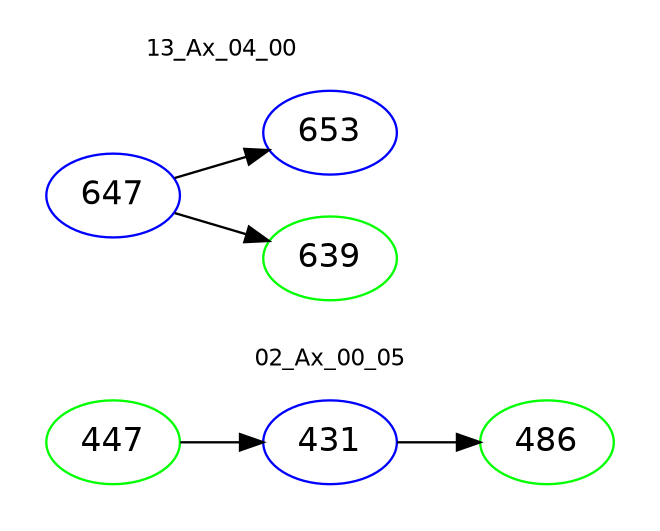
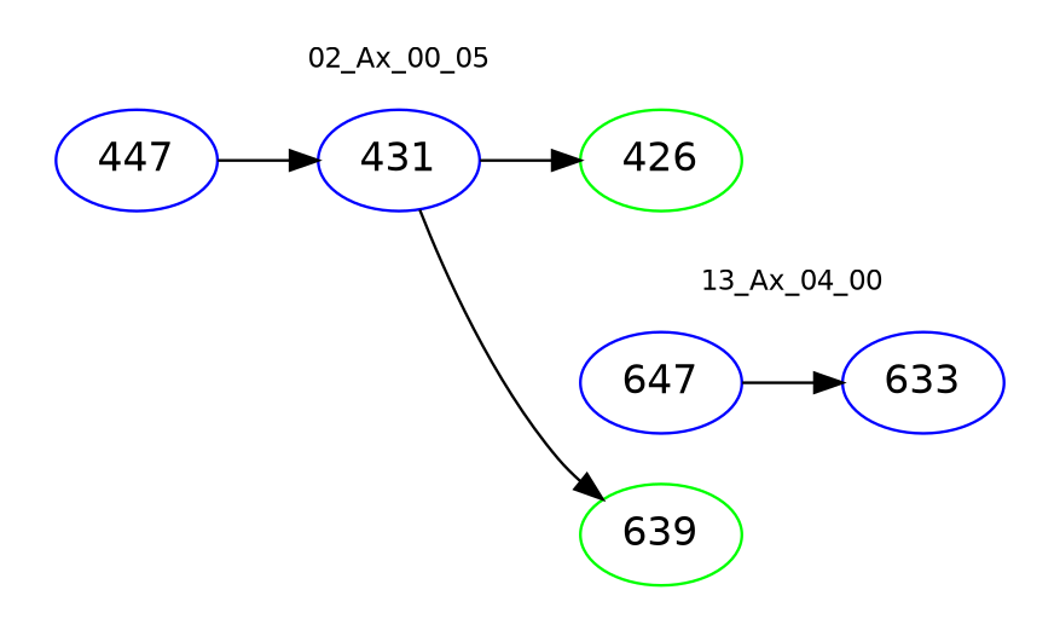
  digraph {
    fontname="DejaVu Sans"
    rankdir=LR
    node [color=blue fontname="DejaVu Sans"]
    edge [color=black fontname="DejaVu Sans"]
    n1 [label=431]
-   n2 [color=green label=486]
-   n3 [color=green label=447]
+   n2 [color=green label=426]
+   n3 [label=447]
    n4 [label=647]
    n5 [color=green label=639]
-   n6 [label=653]
+   n6 [label=633]
    subgraph cluster_1 {
      color=white
      fontsize=10
      label="02_Ax_00_05"
      n1
      n2
      n3
    }
    subgraph cluster_2 {
      color=white
      fontsize=10
      label="13_Ax_04_00"
      n4
      n5
      n6
    }
    n1 -> n2
    n3 -> n1
-   n4 -> n5
+   n1 -> n5
    n4 -> n6
  }
